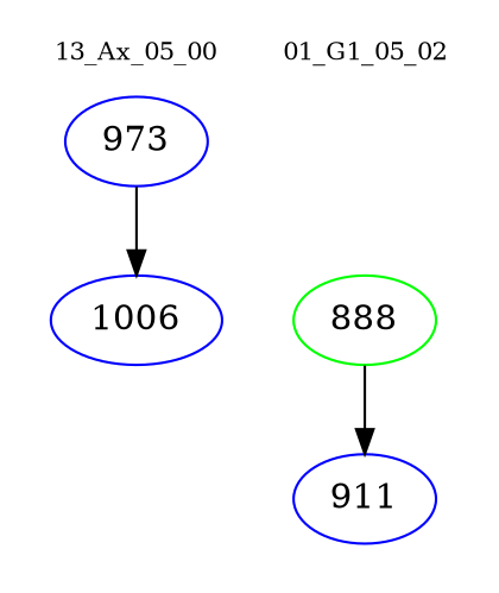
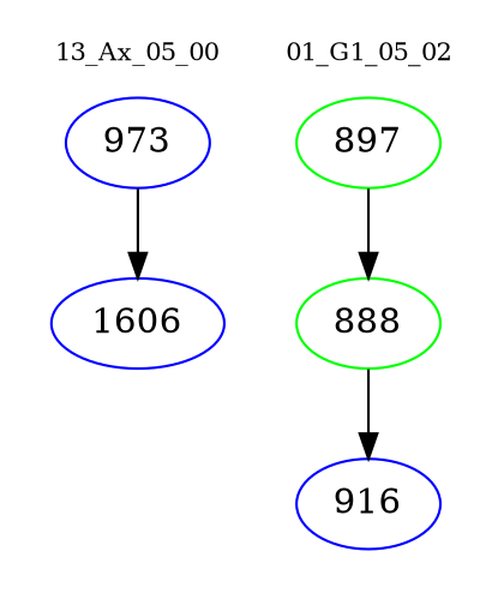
  digraph {
    node [color=blue]
    edge [color=black]
    n1 [label=973]
-   n2 [label=1006]
+   n2 [label=1606]
+   n3 [color=green label=897]
    n4 [color=green label=888]
-   n5 [label=911]
+   n5 [label=916]
    subgraph cluster_1 {
      color=white
      fontsize=10
      label="13_Ax_05_00"
      n1
      n2
    }
    subgraph cluster_2 {
      color=white
      fontsize=10
      label="01_G1_05_02"
+     n3
      n4
      n5
    }
    n1 -> n2
+   n3 -> n4
    n4 -> n5
  }
